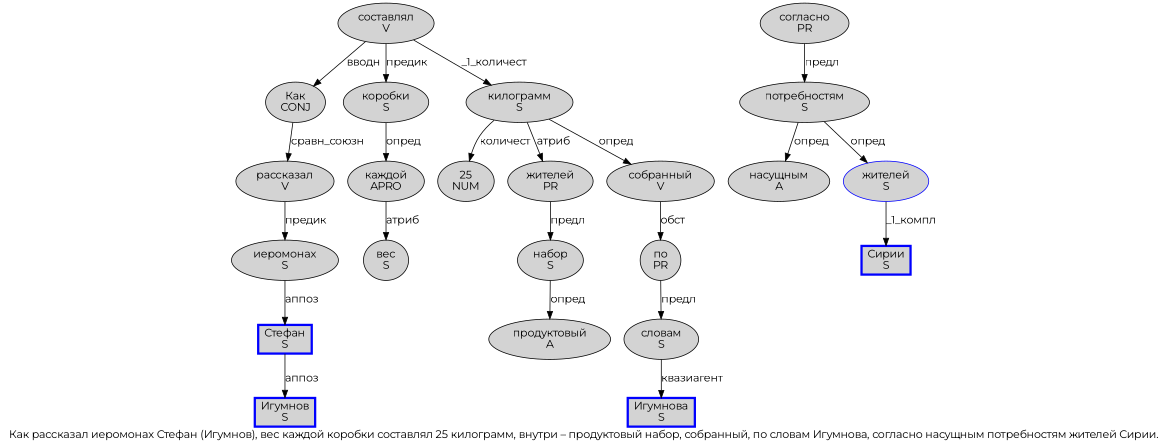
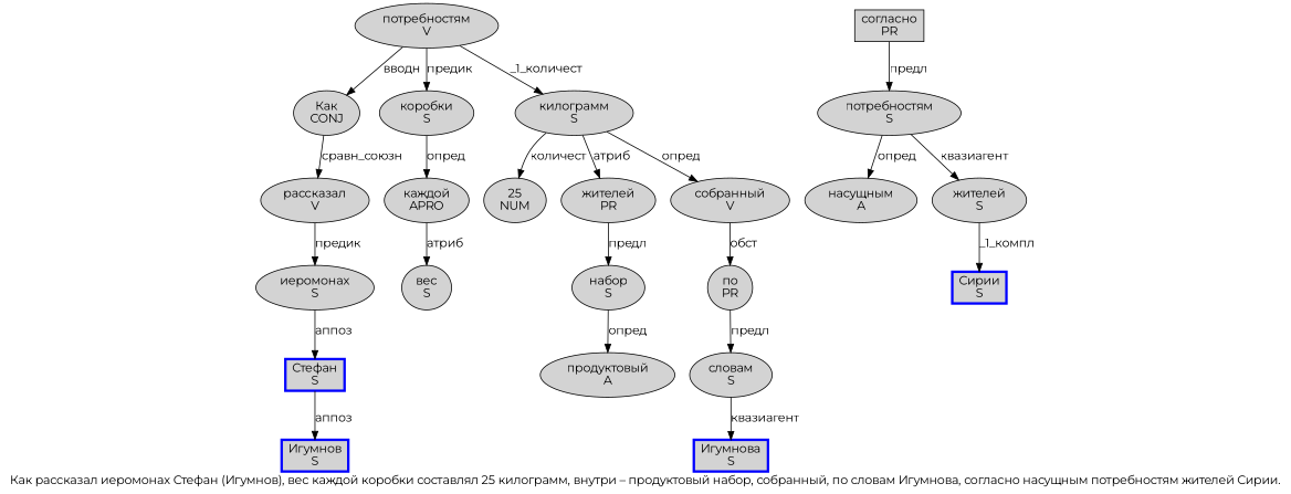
  digraph {
    fontname=Montserrat
    label="Как рассказал иеромонах Стефан (Игумнов), вес каждой коробки составлял 25 килограмм, внутри – продуктовый набор, собранный, по словам Игумнова, согласно насущным потребностям жителей Сирии."
    node [fillcolor=lightgray fontname=Montserrat penwidth=1 shape=ellipse style=filled]
    edge [fontname=Montserrat]
    n1 [label="Как\nCONJ"]
    n2 [label="рассказал\nV"]
    n3 [label="иеромонах\nS"]
    n4 [color=blue label="Стефан\nS" penwidth=3 shape=box]
    n5 [color=blue label="Игумнов\nS" penwidth=3 shape=box]
    n6 [label="вес\nS"]
    n7 [label="каждой\nAPRO"]
    n8 [label="коробки\nS"]
-   n9 [label="составлял\nV"]
+   n9 [label="потребностям\nV"]
    n10 [label="килограмм\nS"]
    n11 [label="25\nNUM"]
    n12 [label="жителей\nPR"]
    n13 [label="собранный\nV"]
    n14 [label="набор\nS"]
    n15 [label="по\nPR"]
    n16 [label="продуктовый\nA"]
    n17 [label="словам\nS"]
    n18 [color=blue label="Игумнова\nS" penwidth=3 shape=box]
-   n19 [label="согласно\nPR"]
+   n19 [label="согласно\nPR" shape=box]
    n20 [label="потребностям\nS"]
    n21 [label="насущным\nA"]
-   n22 [label="жителей\nS" color=blue]
+   n22 [label="жителей\nS"]
    n23 [color=blue label="Сирии\nS" penwidth=3 shape=box]
    n1 -> n2 [label="сравн_союзн"]
    n2 -> n3 [label="предик"]
    n3 -> n4 [label="аппоз"]
    n4 -> n5 [label="аппоз"]
    n7 -> n6 [label="атриб"]
    n8 -> n7 [label="опред"]
    n9 -> n1 [label="вводн"]
    n9 -> n8 [label="предик"]
    n9 -> n10 [label="_1_количест"]
    n10 -> n11 [label="количест"]
    n10 -> n12 [label="атриб"]
    n10 -> n13 [label="опред"]
    n12 -> n14 [label="предл"]
    n13 -> n15 [label="обст"]
    n14 -> n16 [label="опред"]
    n15 -> n17 [label="предл"]
    n17 -> n18 [label="квазиагент"]
    n19 -> n20 [label="предл"]
    n20 -> n21 [label="опред"]
-   n20 -> n22 [label="опред"]
+   n20 -> n22 [label="квазиагент"]
    n22 -> n23 [label="_1_компл"]
  }
